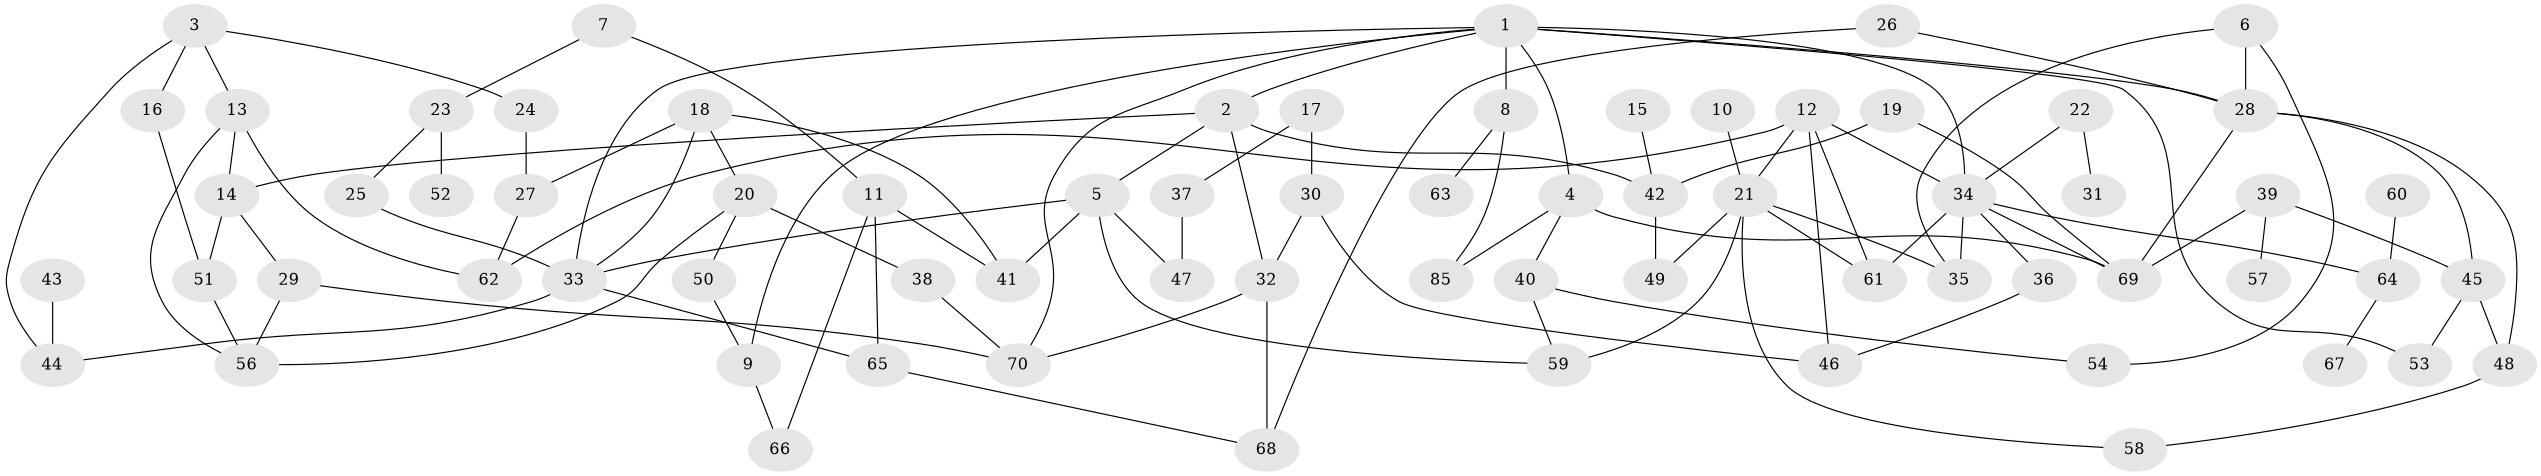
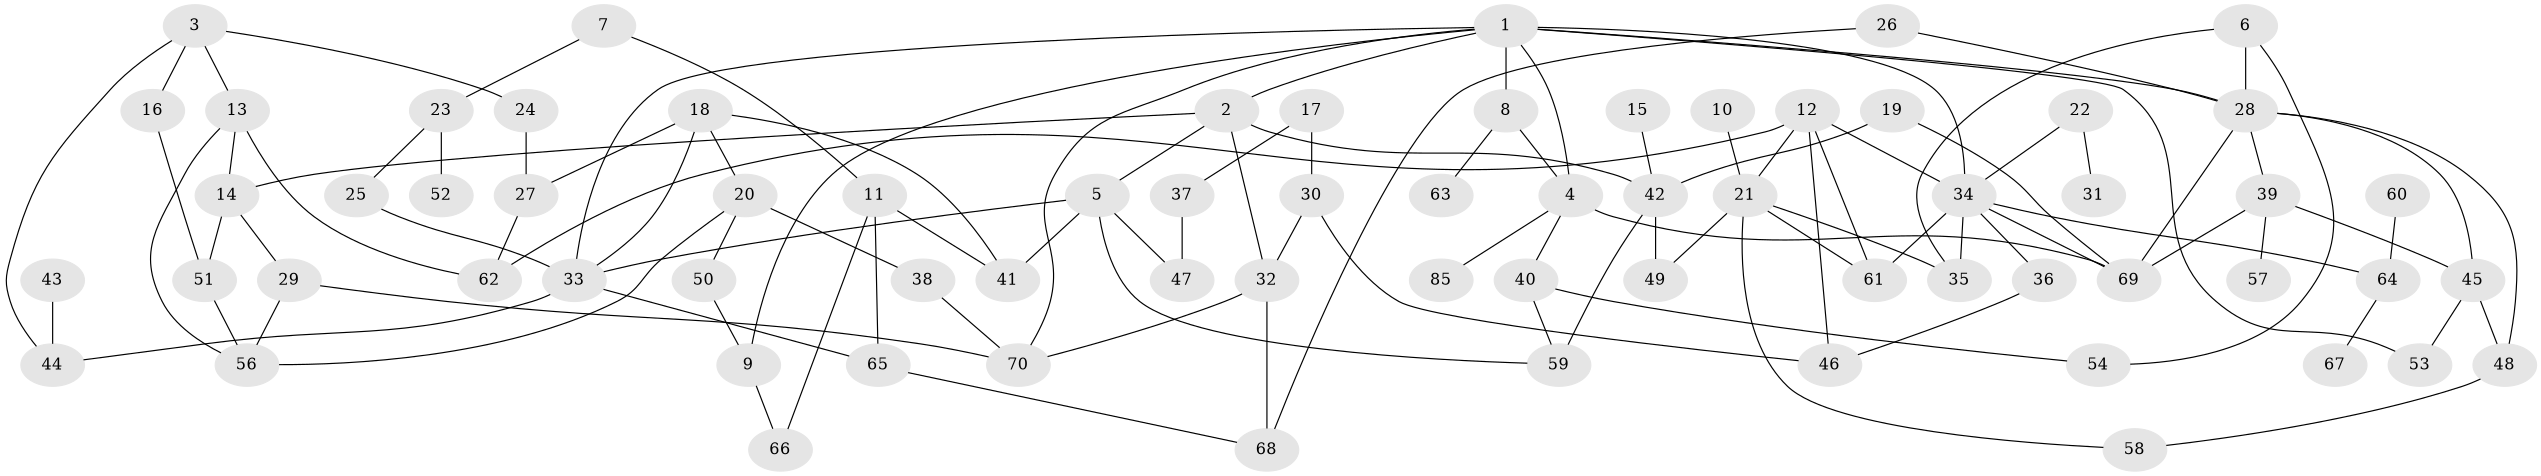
  graph {
    node [color=gray90 style=filled]
    edge [weight=1.0]
    1
    2
    4
    8
    9
    28
    33
    34
    53
    70
    5
    14
    32
    42
    40
    n16 [label=85]
    69
    63
    66
    39
    45
    48
    44
    65
    35
    61
    36
    64
    41
    47
    59
    51
    29
    68
    49
    3
    13
    16
    24
    62
    56
    27
    54
    6
    7
    11
    23
    25
    52
    10
    21
    58
    12
    46
    15
    17
    30
    37
    18
    20
    38
    50
    19
    22
    31
    26
    57
    67
    43
    60
    1 -- 2
    1 -- 4
    1 -- 8
    1 -- 9
    1 -- 28
    1 -- 33
    1 -- 34
    1 -- 53
    1 -- 70
    2 -- 5
    2 -- 14
    2 -- 32
    2 -- 42
    4 -- 40
    4 -- n16
    4 -- 69
-   8 -- n16
+   8 -- 4
    8 -- 63
    9 -- 66
    28 -- 69
+   28 -- 39
    28 -- 45
    28 -- 48
    33 -- 44
    33 -- 65
    34 -- 69
    34 -- 35
    34 -- 61
    34 -- 36
    34 -- 64
    5 -- 33
    5 -- 41
    5 -- 47
    5 -- 59
    14 -- 51
    14 -- 29
    32 -- 70
    32 -- 68
    42 -- 49
    40 -- 59
    40 -- 54
    39 -- 69
    39 -- 45
    39 -- 57
    45 -- 53
    45 -- 48
    48 -- 58
    65 -- 68
    36 -- 46
    64 -- 67
    51 -- 56
    29 -- 70
    29 -- 56
    3 -- 44
    3 -- 13
    3 -- 16
    3 -- 24
    13 -- 14
    13 -- 62
    13 -- 56
    16 -- 51
    24 -- 27 [weight=2.0]
    27 -- 62
    6 -- 28
    6 -- 35
    6 -- 54
    7 -- 11
    7 -- 23
    11 -- 66
    11 -- 65
    11 -- 41
    23 -- 25
    23 -- 52
    25 -- 33
    10 -- 21
    21 -- 35
    21 -- 61
-   21 -- 59
+   42 -- 59
    21 -- 49
    21 -- 58
    12 -- 34
    12 -- 61
    12 -- 62
    12 -- 21
    12 -- 46
    15 -- 42
    17 -- 30
    17 -- 37
    30 -- 32
    30 -- 46
    37 -- 47
    18 -- 33
    18 -- 41
    18 -- 27
    18 -- 20
    20 -- 56
    20 -- 38
    20 -- 50
    38 -- 70
    50 -- 9
    19 -- 42
    19 -- 69
    22 -- 34
    22 -- 31
    26 -- 28
    26 -- 68
    43 -- 44
    60 -- 64
  }
